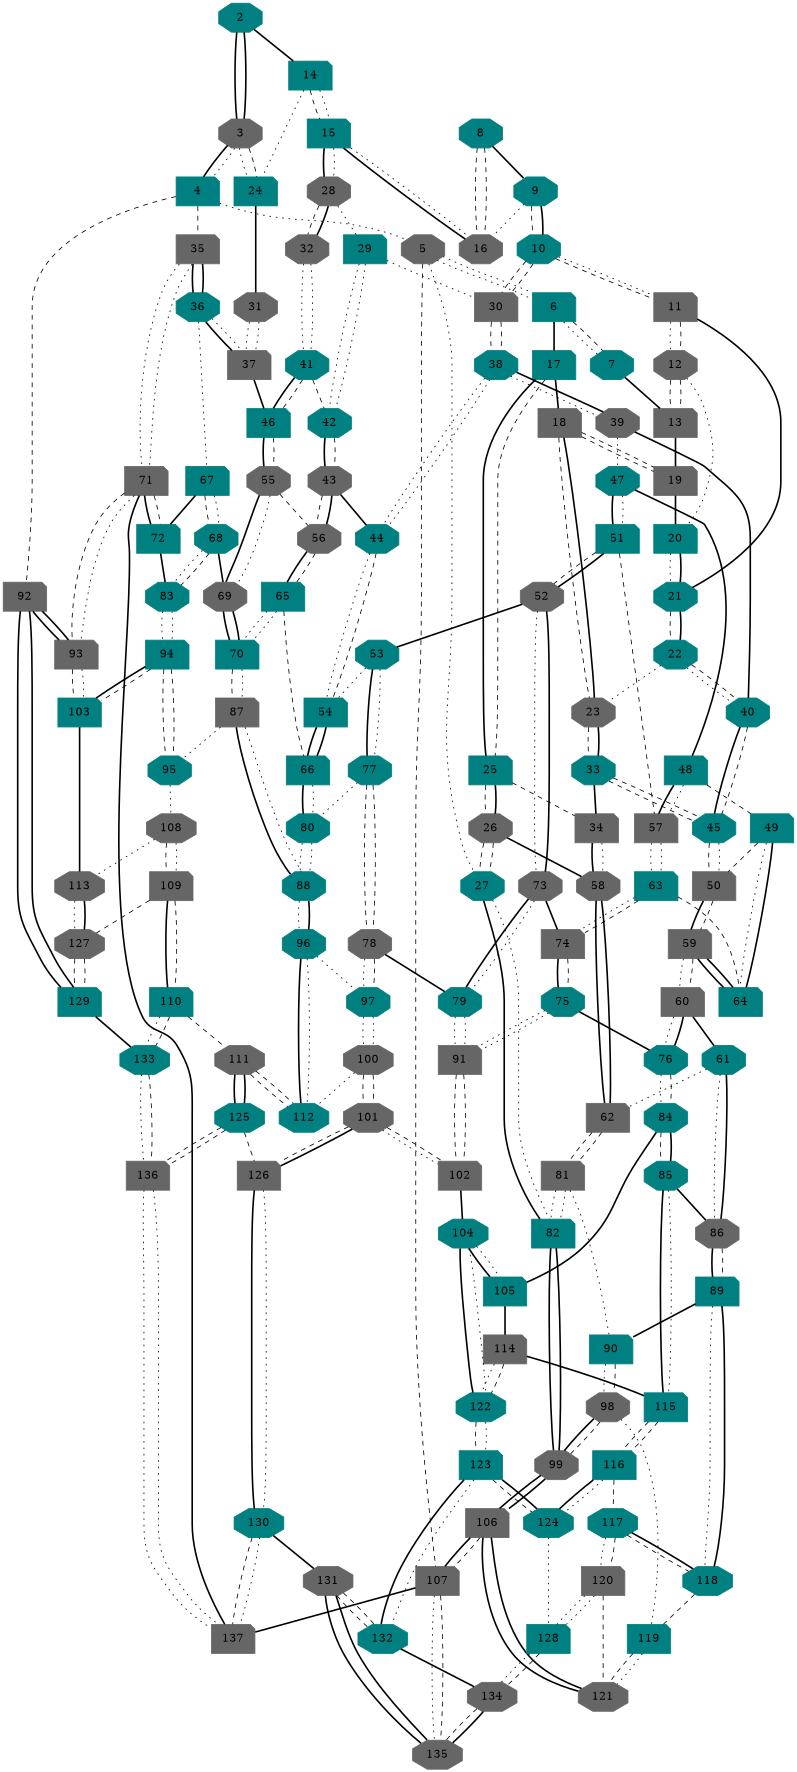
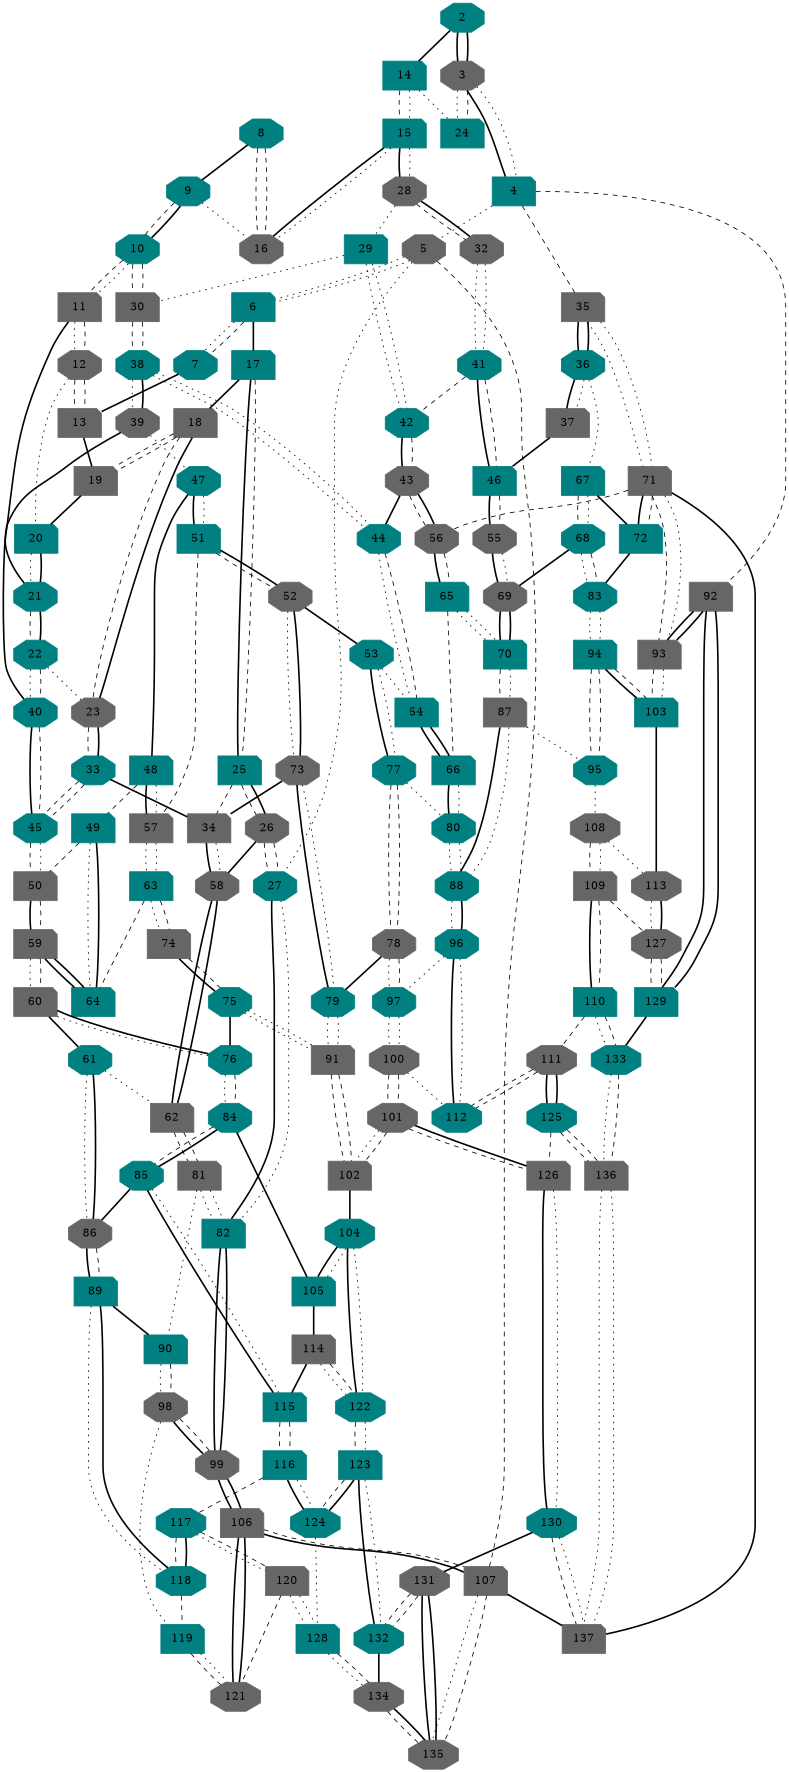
  graph {
    node [color=teal shape=octagon style=filled]
    edge [style=bold]
    3 [color=gray40]
    2
    14 [shape=note]
    8
    9
    16 [color=gray40]
    4 [shape=note]
    24 [shape=note]
    15 [shape=note]
    5 [color=gray40]
    35 [color=gray40 shape=note]
    92 [color=gray40 shape=note]
-   31 [color=gray40]
    6 [shape=note]
    27
    107 [color=gray40 shape=note]
    36
    71 [color=gray40 shape=note]
    93 [color=gray40 shape=note]
    129 [shape=note]
    7
    17 [shape=note]
    82 [shape=note]
    137 [color=gray40 shape=note]
    135 [color=gray40]
    13 [color=gray40 shape=note]
    18 [color=gray40 shape=note]
    25 [shape=note]
    19 [color=gray40 shape=note]
    10
    11 [color=gray40 shape=note]
    30 [color=gray40 shape=note]
    12 [color=gray40]
    21
    38
    20 [shape=note]
    22
    28 [color=gray40]
    29 [shape=note]
    32 [color=gray40]
    23 [color=gray40]
    26 [color=gray40]
    34 [color=gray40 shape=note]
    33
    40
    45
    37 [color=gray40 shape=note]
    58 [color=gray40]
    62 [color=gray40 shape=note]
    99 [color=gray40]
    42
    41
    43 [color=gray40]
    39 [color=gray40]
    44
    46 [shape=note]
    50 [color=gray40 shape=note]
    67 [shape=note]
    72 [shape=note]
    68
    55 [color=gray40]
    47
    54 [shape=note]
    48 [shape=note]
    51 [shape=note]
    56 [color=gray40]
    65 [shape=note]
    66 [shape=note]
    59 [color=gray40 shape=note]
    69 [color=gray40]
    49 [shape=note]
    57 [color=gray40 shape=note]
    52 [color=gray40]
    64 [shape=note]
    63 [shape=note]
    60 [color=gray40 shape=note]
    53
    73 [color=gray40]
    77
    74 [color=gray40 shape=note]
    79
    80
    78 [color=gray40]
    70 [shape=note]
    81 [color=gray40 shape=note]
    61
    76
    86 [color=gray40]
    84
    89 [shape=note]
    90 [shape=note]
    75
    87 [color=gray40 shape=note]
    88
    83
    94 [shape=note]
    95
    103 [shape=note]
    91 [color=gray40 shape=note]
    102 [color=gray40 shape=note]
    85
    105 [shape=note]
    97
    100 [color=gray40]
    96
    98 [color=gray40]
    106 [color=gray40 shape=note]
    115 [shape=note]
    114 [color=gray40 shape=note]
    116 [shape=note]
    118
    108 [color=gray40]
    112
    119 [shape=note]
    104
    133
    113 [color=gray40]
    109 [color=gray40 shape=note]
    101 [color=gray40]
    121 [color=gray40]
    126 [color=gray40 shape=note]
    130
    122
    127 [color=gray40]
    123 [shape=note]
    110 [shape=note]
    111 [color=gray40]
    125
    136 [color=gray40 shape=note]
    117
    124
    120 [color=gray40 shape=note]
    128 [shape=note]
    134 [color=gray40]
    132
    131 [color=gray40]
    3 -- 4
    3 -- 4 [style=dotted]
    3 -- 24 [style=dotted]
    3 -- 24 [style=dashed]
    2 -- 3
    2 -- 3
    2 -- 14
    14 -- 24 [style=dotted]
    14 -- 15 [style=dashed]
    14 -- 15 [style=dotted]
    8 -- 9
    8 -- 16 [style=dashed]
    8 -- 16 [style=dashed]
    9 -- 16 [style=dotted]
    9 -- 10 [style=dashed]
    9 -- 10
    4 -- 5 [style=dotted]
    4 -- 35 [style=dashed]
    4 -- 92 [style=dashed]
-   24 -- 31
    15 -- 16
    15 -- 16 [style=dotted]
    15 -- 28
    15 -- 28 [style=dotted]
    5 -- 6 [style=dotted]
    5 -- 6 [style=dotted]
    5 -- 27 [style=dotted]
    5 -- 107 [style=dashed]
    35 -- 36
    35 -- 36
    35 -- 71 [style=dotted]
    35 -- 71 [style=dotted]
    92 -- 93
    92 -- 93
    92 -- 129
    92 -- 129
-   31 -- 37 [style=dotted]
-   31 -- 37 [style=dotted]
    6 -- 7 [style=dotted]
    6 -- 7 [style=dashed]
    6 -- 17
    27 -- 82
    27 -- 82 [style=dotted]
    107 -- 137
    107 -- 135 [style=dotted]
    107 -- 135 [style=dashed]
    36 -- 37
    36 -- 37 [style=dotted]
    36 -- 67 [style=dotted]
    71 -- 93 [style=dashed]
    71 -- 93 [style=dotted]
    71 -- 137
    71 -- 72
    71 -- 72 [style=dashed]
    93 -- 103 [style=dashed]
    93 -- 103 [style=dotted]
    129 -- 133
    7 -- 13
    17 -- 18
    17 -- 25
    17 -- 25 [style=dashed]
    82 -- 99
    82 -- 99
    13 -- 19
    18 -- 19 [style=dashed]
    18 -- 19 [style=dashed]
    18 -- 23 [style=dashed]
    18 -- 23
    25 -- 26 [style=dashed]
    25 -- 26
    25 -- 34 [style=dashed]
    19 -- 20
    10 -- 11 [style=dashed]
    10 -- 11 [style=dotted]
    10 -- 30 [style=dashed]
    10 -- 30 [style=dashed]
    11 -- 12 [style=dotted]
    11 -- 12 [style=dashed]
    11 -- 21
    30 -- 38 [style=dashed]
    30 -- 38 [style=dashed]
    12 -- 13 [style=dashed]
    12 -- 13 [style=dashed]
    12 -- 20 [style=dotted]
    21 -- 22 [style=dashed]
    21 -- 22
    38 -- 39 [style=dotted]
    38 -- 39
    38 -- 44 [style=dotted]
    38 -- 44 [style=dotted]
    20 -- 21 [style=dotted]
    20 -- 21
    22 -- 23 [style=dotted]
    22 -- 40 [style=dotted]
    22 -- 40 [style=dashed]
    28 -- 29 [style=dotted]
    28 -- 32 [style=dashed]
    28 -- 32
    29 -- 30 [style=dotted]
    29 -- 42 [style=dotted]
    29 -- 42 [style=dotted]
    32 -- 41 [style=dotted]
    32 -- 41 [style=dotted]
    23 -- 33 [style=dashed]
    23 -- 33
    26 -- 27 [style=dashed]
    26 -- 27 [style=dashed]
    26 -- 58
    34 -- 58
    34 -- 58 [style=dotted]
    33 -- 34
    33 -- 45 [style=dashed]
    33 -- 45 [style=dashed]
    40 -- 45
    40 -- 45 [style=dashed]
    45 -- 50 [style=dashed]
    45 -- 50 [style=dotted]
    37 -- 46
    58 -- 62
    58 -- 62
    62 -- 81 [style=dashed]
    62 -- 81 [style=dashed]
    99 -- 106
    99 -- 106
    42 -- 43
    42 -- 43 [style=dashed]
    41 -- 42 [style=dashed]
    41 -- 46
    41 -- 46 [style=dashed]
    43 -- 44
    43 -- 56 [style=dashed]
    43 -- 56
    39 -- 40
    39 -- 47 [style=dotted]
    44 -- 54 [style=dotted]
    44 -- 54 [style=dashed]
    46 -- 55
    46 -- 55 [style=dashed]
    50 -- 59
    50 -- 59 [style=dashed]
    67 -- 72
    67 -- 68 [style=dashed]
    67 -- 68 [style=dotted]
    72 -- 83
    68 -- 69
    68 -- 83 [style=dotted]
    68 -- 83 [style=dashed]
-   55 -- 56 [style=dashed]
+   71 -- 56 [style=dashed]
    55 -- 69
    55 -- 69 [style=dotted]
    47 -- 48
    47 -- 51
    47 -- 51 [style=dotted]
    54 -- 66
    54 -- 66
    48 -- 49 [style=dashed]
    48 -- 57
    48 -- 57 [style=dotted]
    51 -- 57 [style=dashed]
    51 -- 52 [style=dashed]
    51 -- 52
    56 -- 65
    56 -- 65 [style=dashed]
    65 -- 66 [style=dashed]
    65 -- 70 [style=dotted]
    65 -- 70 [style=dotted]
    66 -- 80
    66 -- 80 [style=dotted]
    59 -- 64
    59 -- 64
    59 -- 60 [style=dotted]
    59 -- 60 [style=dashed]
    69 -- 70
    69 -- 70
    49 -- 50 [style=dashed]
    49 -- 64 [style=dotted]
    49 -- 64
    57 -- 63 [style=dotted]
    57 -- 63 [style=dotted]
    52 -- 53
    52 -- 73 [style=dotted]
    52 -- 73
    63 -- 64 [style=dashed]
    63 -- 74 [style=dotted]
    63 -- 74 [style=dashed]
    60 -- 61
    60 -- 76 [style=dotted]
    60 -- 76
    53 -- 54 [style=dotted]
    53 -- 77
    53 -- 77 [style=dotted]
-   73 -- 74
+   73 -- 34
    73 -- 79
    73 -- 79 [style=dotted]
    77 -- 80 [style=dotted]
    77 -- 78 [style=dashed]
    77 -- 78 [style=dashed]
    74 -- 75
    74 -- 75 [style=dashed]
    79 -- 91 [style=dotted]
    79 -- 91 [style=dotted]
    80 -- 88 [style=dotted]
    80 -- 88 [style=dotted]
    78 -- 79
    78 -- 97 [style=dotted]
    78 -- 97 [style=dashed]
    70 -- 87 [style=dashed]
    70 -- 87 [style=dotted]
    81 -- 82 [style=dotted]
    81 -- 82 [style=dotted]
    81 -- 90 [style=dotted]
    61 -- 62 [style=dotted]
    61 -- 86 [style=dotted]
    61 -- 86
    76 -- 84 [style=dotted]
    76 -- 84 [style=dashed]
    86 -- 89
    86 -- 89 [style=dashed]
    84 -- 85 [style=dashed]
    84 -- 85
    84 -- 105
    89 -- 90
    89 -- 118 [style=dotted]
    89 -- 118
    90 -- 98 [style=dotted]
    90 -- 98 [style=dashed]
    75 -- 76
    75 -- 91 [style=dotted]
    75 -- 91 [style=dotted]
    87 -- 88
    87 -- 88 [style=dotted]
    87 -- 95 [style=dotted]
    88 -- 96 [style=dotted]
    88 -- 96
    83 -- 94 [style=dotted]
    83 -- 94 [style=dotted]
    94 -- 95 [style=dashed]
    94 -- 95 [style=dashed]
    94 -- 103
    94 -- 103 [style=dashed]
    95 -- 108 [style=dotted]
    103 -- 113
    91 -- 102 [style=dashed]
    91 -- 102 [style=dashed]
    102 -- 104
    85 -- 86
    85 -- 115
    85 -- 115 [style=dotted]
    105 -- 114
    97 -- 100 [style=dotted]
    97 -- 100 [style=dotted]
    100 -- 112 [style=dotted]
    100 -- 101 [style=dashed]
    100 -- 101 [style=dashed]
    96 -- 97 [style=dotted]
    96 -- 112
    96 -- 112 [style=dotted]
    98 -- 99
    98 -- 99 [style=dashed]
    98 -- 119 [style=dotted]
    106 -- 107
    106 -- 107 [style=dashed]
    106 -- 121
    106 -- 121
    115 -- 116 [style=dashed]
    115 -- 116 [style=dashed]
    114 -- 115
    114 -- 122 [style=dotted]
    114 -- 122 [style=dashed]
    116 -- 117 [style=dashed]
    116 -- 124
    116 -- 124 [style=dotted]
    118 -- 119 [style=dashed]
    108 -- 113 [style=dotted]
    108 -- 109 [style=dashed]
    108 -- 109 [style=dotted]
    119 -- 121 [style=dashed]
    119 -- 121 [style=dotted]
    104 -- 105
    104 -- 105 [style=dotted]
    104 -- 122
    104 -- 122 [style=dotted]
    133 -- 136 [style=dotted]
    133 -- 136 [style=dashed]
    113 -- 127 [style=dotted]
    113 -- 127
    109 -- 127 [style=dashed]
    109 -- 110
    109 -- 110 [style=dashed]
    101 -- 102 [style=dotted]
    101 -- 102 [style=dashed]
    101 -- 126 [style=dashed]
    101 -- 126
    126 -- 130
    126 -- 130 [style=dotted]
    130 -- 137 [style=dashed]
    130 -- 137 [style=dotted]
    130 -- 131
    122 -- 123 [style=dashed]
    122 -- 123 [style=dotted]
    127 -- 129 [style=dashed]
    127 -- 129 [style=dashed]
    123 -- 124 [style=dashed]
    123 -- 124
    123 -- 132
    123 -- 132 [style=dotted]
    110 -- 133 [style=dotted]
    110 -- 133 [style=dashed]
    110 -- 111 [style=dashed]
    111 -- 112 [style=dashed]
    111 -- 112 [style=dashed]
    111 -- 125
    111 -- 125
    125 -- 126 [style=dashed]
    125 -- 136 [style=dashed]
    125 -- 136 [style=dashed]
    136 -- 137 [style=dotted]
    136 -- 137 [style=dotted]
    117 -- 118 [style=dashed]
    117 -- 118
    117 -- 120 [style=dotted]
    117 -- 120 [style=dashed]
    124 -- 128 [style=dotted]
    120 -- 121 [style=dashed]
    120 -- 128 [style=dotted]
    120 -- 128 [style=dotted]
    128 -- 134 [style=dotted]
    128 -- 134 [style=dashed]
    134 -- 135 [style=dashed]
    134 -- 135
    132 -- 134
    131 -- 135
    131 -- 135
    131 -- 132 [style=dashed]
    131 -- 132 [style=dashed]
  }
